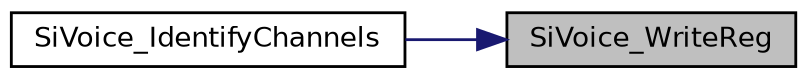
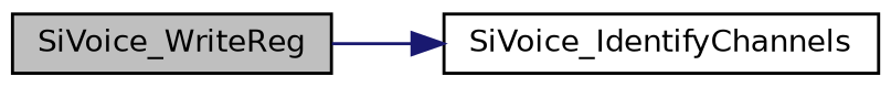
  digraph {
    rankdir=LR
    node [color=black fontname=Helvetica fontsize=10 shape=record style=filled]
    n1 [fillcolor=grey75 fontcolor=black height=0.2 label=SiVoice_WriteReg width=0.4]
    n2 [fillcolor=white height=0.2 label=SiVoice_IdentifyChannels width=0.4]
-   n2 -> n1 [color=midnightblue fontname=Helvetica fontsize=10 labelfontname=Helvetica labelfontsize=10 style=solid]
+   n1 -> n2 [color=midnightblue fontname=Helvetica fontsize=10 labelfontname=Helvetica labelfontsize=10 style=solid]
  }
